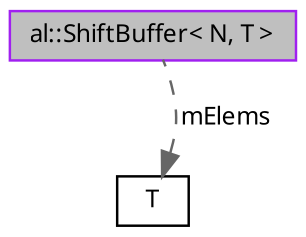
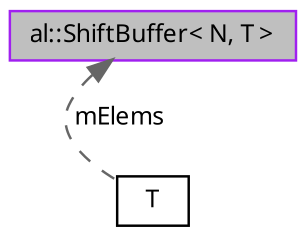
  digraph {
    node [fontname="FreeSans.ttf" fontsize=10 shape=record]
    n1 [color=purple fillcolor=grey75 fontcolor=black height=0.2 label="al::ShiftBuffer\< N, T \>" style=filled width=0.4]
    n2 [color=black height=0.2 label=T width=0.4]
-   n2 -> n1 [color=gray40 dir=back fontname="FreeSans.ttf" fontsize=10 label=" mElems" labelfontname="FreeSans.ttf" labelfontsize=10 style=dashed]
+   n1 -> n2 [color=gray40 dir=back fontname="FreeSans.ttf" fontsize=10 label=" mElems" labelfontname="FreeSans.ttf" labelfontsize=10 style=dashed]
  }
